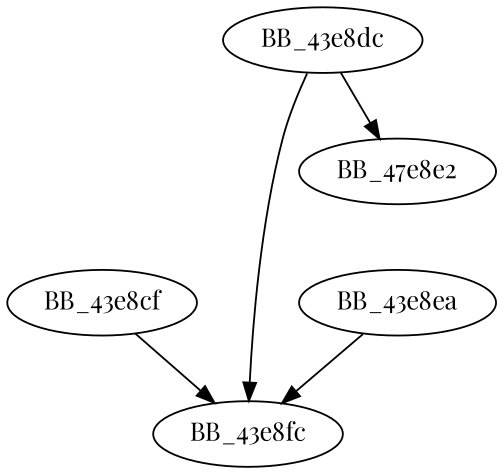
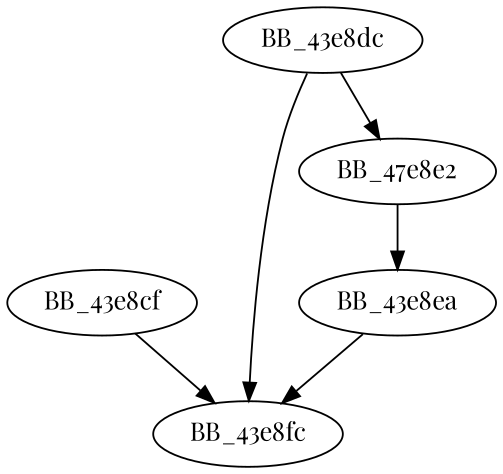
  digraph {
    fontname="Playfair Display"
    node [fontname="Playfair Display"]
    edge [fontname="Playfair Display"]
    BB_43e8cf
    BB_43e8fc
    BB_43e8dc
    n4 [label=BB_47e8e2]
    BB_43e8ea
    BB_43e8cf -> BB_43e8fc
    BB_43e8dc -> BB_43e8fc
    BB_43e8dc -> n4
+   n4 -> BB_43e8ea
    BB_43e8ea -> BB_43e8fc
  }
